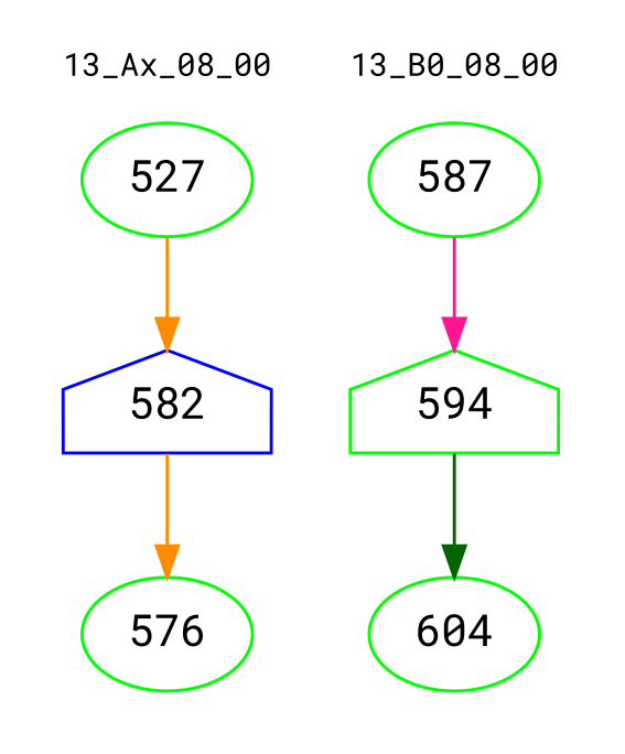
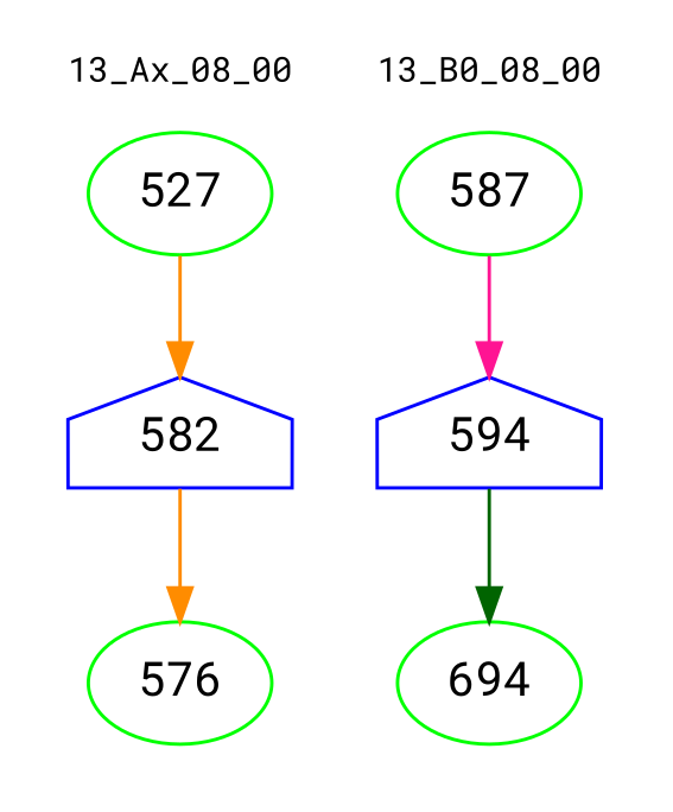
  digraph {
    fontname="Roboto Mono"
    node [color=green fontname="Roboto Mono" shape=ellipse]
    edge [color=darkorange fontname="Roboto Mono"]
    n1 [label=527]
    n2 [color=blue label=582 shape=house]
    n3 [label=576]
    n4 [label=587]
-   n5 [label=594 shape=house]
-   n6 [label=604]
+   n5 [color=blue label=594 shape=house]
+   n6 [label=694]
    subgraph cluster_1 {
      color=white
      fontsize=10
      label="13_Ax_08_00"
      n1
      n2
      n3
    }
    subgraph cluster_2 {
      color=white
      fontsize=10
      label="13_B0_08_00"
      n4
      n5
      n6
    }
    n1 -> n2
    n2 -> n3
    n4 -> n5 [color=deeppink]
    n5 -> n6 [color=darkgreen]
  }
